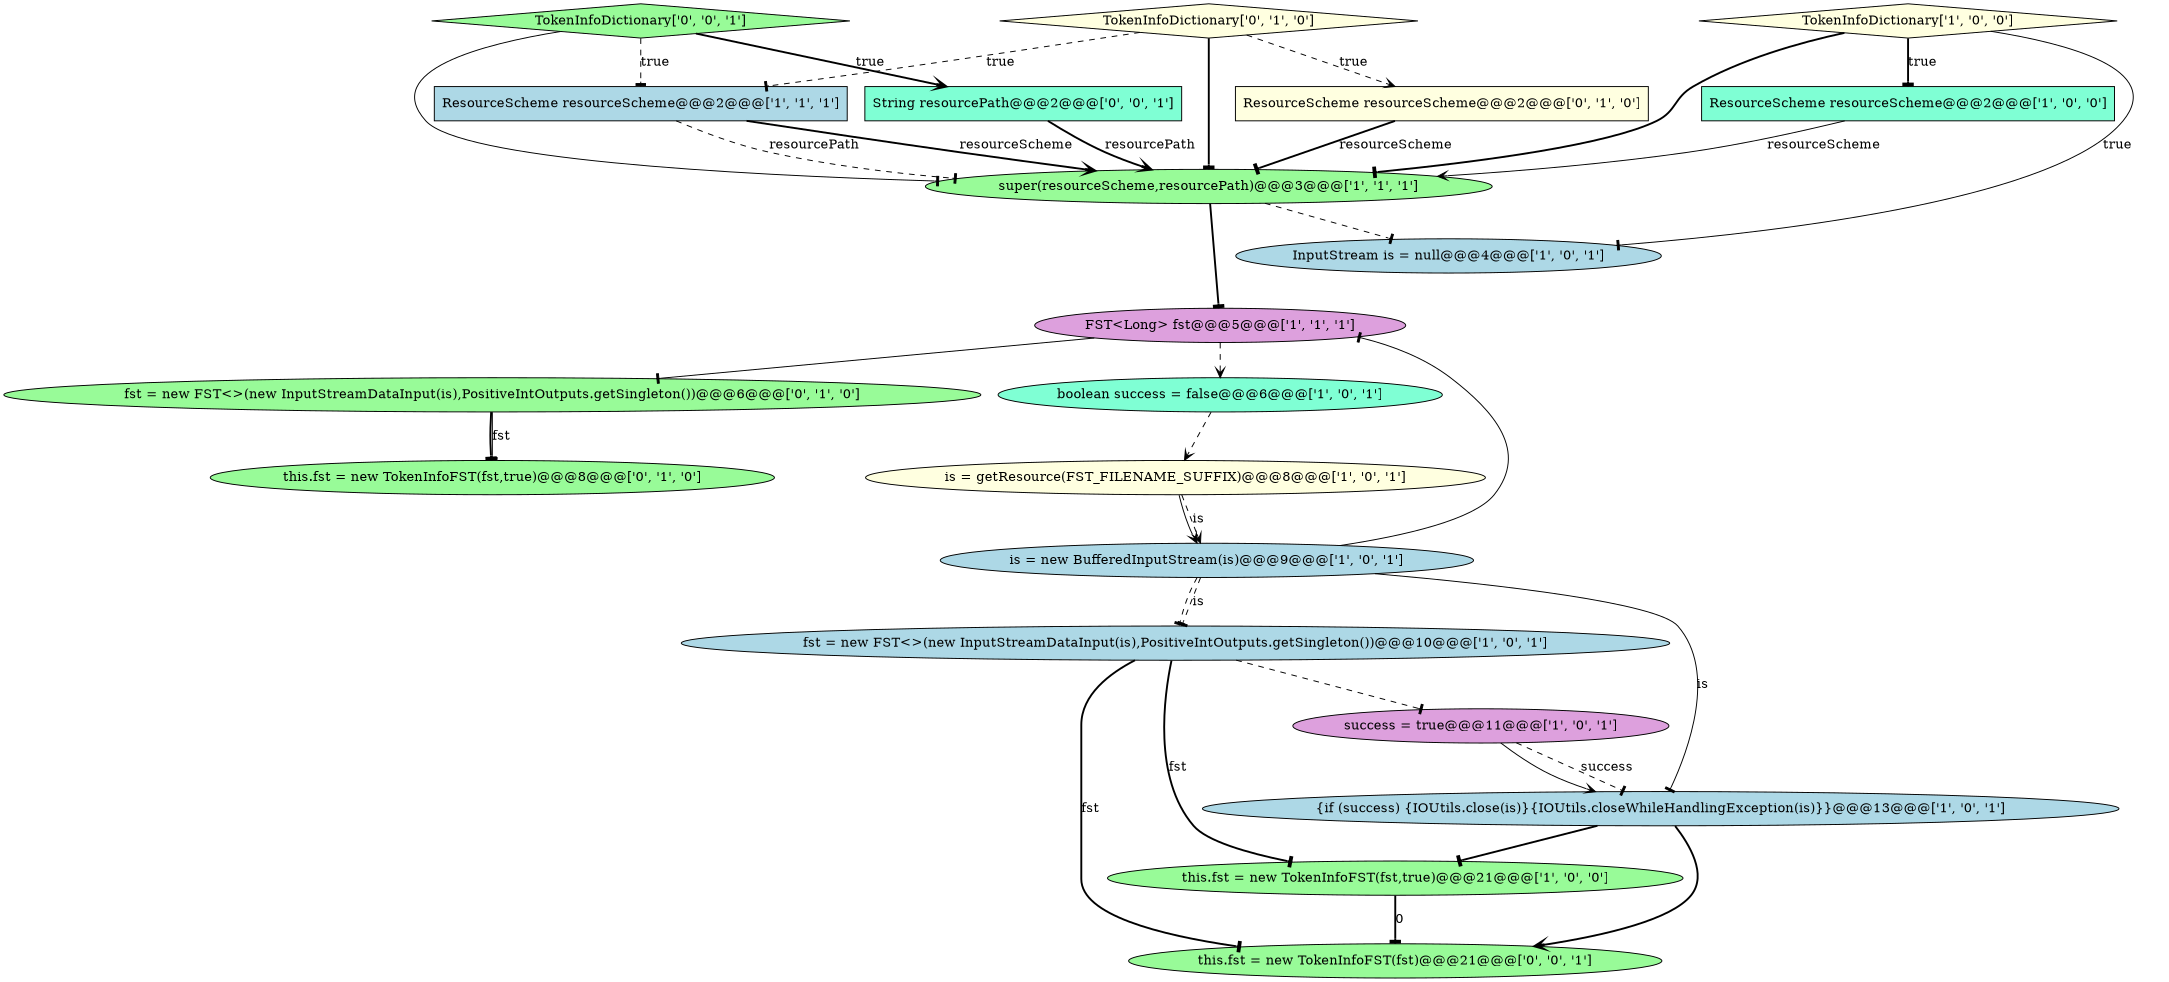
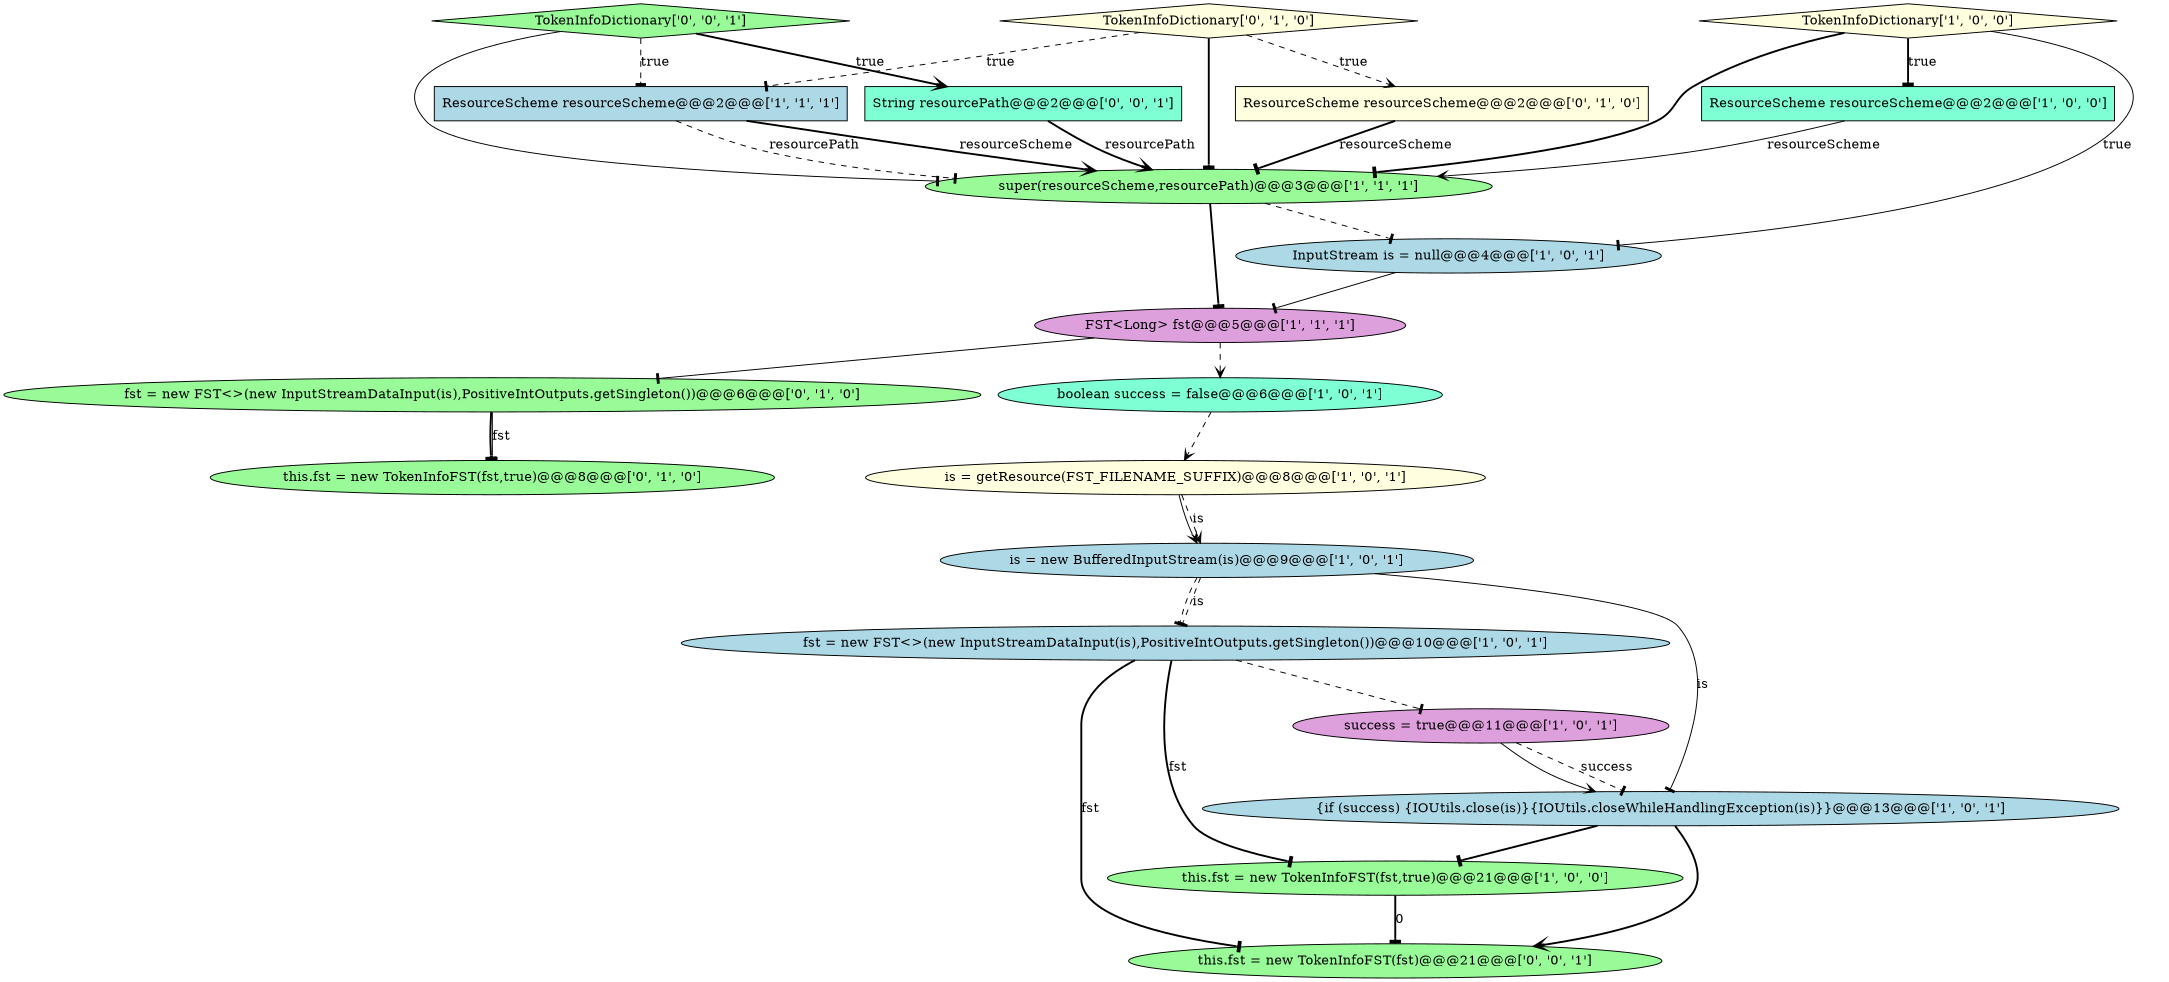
  digraph {
    node [fillcolor=palegreen shape=ellipse style=filled]
    edge [arrowhead=tee style=bold]
    n1 [label="TokenInfoDictionary['0', '0', '1']" shape=diamond]
    n2 [label="super(resourceScheme,resourcePath)@@@3@@@['1', '1', '1']"]
    n3 [fillcolor=lightblue label="ResourceScheme resourceScheme@@@2@@@['1', '1', '1']" shape=box]
    n4 [fillcolor=aquamarine label="String resourcePath@@@2@@@['0', '0', '1']" shape=box]
    n5 [fillcolor=plum label="FST<Long> fst@@@5@@@['1', '1', '1']"]
    n6 [fillcolor=lightblue label="InputStream is = null@@@4@@@['1', '0', '1']"]
    n7 [label="fst = new FST<>(new InputStreamDataInput(is),PositiveIntOutputs.getSingleton())@@@6@@@['0', '1', '0']"]
    n8 [fillcolor=aquamarine label="boolean success = false@@@6@@@['1', '0', '1']"]
    n9 [fillcolor=lightyellow label="TokenInfoDictionary['0', '1', '0']" shape=diamond]
    n10 [fillcolor=lightyellow label="ResourceScheme resourceScheme@@@2@@@['0', '1', '0']" shape=box]
    n11 [label="this.fst = new TokenInfoFST(fst,true)@@@8@@@['0', '1', '0']"]
    n12 [fillcolor=lightyellow label="is = getResource(FST_FILENAME_SUFFIX)@@@8@@@['1', '0', '1']"]
    n13 [fillcolor=lightblue label="is = new BufferedInputStream(is)@@@9@@@['1', '0', '1']"]
    n14 [fillcolor=lightblue label="{if (success) {IOUtils.close(is)}{IOUtils.closeWhileHandlingException(is)}}@@@13@@@['1', '0', '1']"]
    n15 [fillcolor=lightblue label="fst = new FST<>(new InputStreamDataInput(is),PositiveIntOutputs.getSingleton())@@@10@@@['1', '0', '1']"]
    n16 [label="this.fst = new TokenInfoFST(fst)@@@21@@@['0', '0', '1']"]
    n17 [label="this.fst = new TokenInfoFST(fst,true)@@@21@@@['1', '0', '0']"]
    n18 [fillcolor=plum label="success = true@@@11@@@['1', '0', '1']"]
    n19 [fillcolor=lightyellow label="TokenInfoDictionary['1', '0', '0']" shape=diamond]
    n20 [fillcolor=aquamarine label="ResourceScheme resourceScheme@@@2@@@['1', '0', '0']" shape=box]
    n1 -> n2 [style=solid]
    n1 -> n3 [label=true style=dashed]
    n1 -> n4 [arrowhead=vee label=true]
    n2 -> n5
    n2 -> n6 [style=dashed]
    n3 -> n2 [arrowhead=vee label=resourceScheme]
    n3 -> n2 [label=resourcePath style=dashed]
    n4 -> n2 [arrowhead=vee label=resourcePath]
    n5 -> n7 [style=solid]
    n5 -> n8 [arrowhead=vee style=dashed]
-   n13 -> n5 [style=solid]
+   n6 -> n5 [style=solid]
    n7 -> n11
    n7 -> n11 [label=fst style=solid]
    n8 -> n12 [arrowhead=vee style=dashed]
    n9 -> n2
    n9 -> n3 [label=true style=dashed]
    n9 -> n10 [arrowhead=vee label=true style=dashed]
    n10 -> n2 [label=resourceScheme]
    n12 -> n13 [arrowhead=vee label=is style=dashed]
    n12 -> n13 [arrowhead=vee style=solid]
    n13 -> n14 [label=is style=solid]
    n13 -> n15 [style=dashed]
    n13 -> n15 [label=is style=dashed]
    n14 -> n16 [arrowhead=vee]
    n14 -> n17
    n15 -> n16 [label=fst]
    n15 -> n17 [label=fst]
    n15 -> n18 [style=dashed]
    n17 -> n16 [label=0]
    n18 -> n14 [arrowhead=vee style=solid]
    n18 -> n14 [label=success style=dashed]
    n19 -> n2
    n19 -> n6 [label=true style=solid]
    n19 -> n20 [label=true]
    n20 -> n2 [arrowhead=vee label=resourceScheme style=solid]
  }
